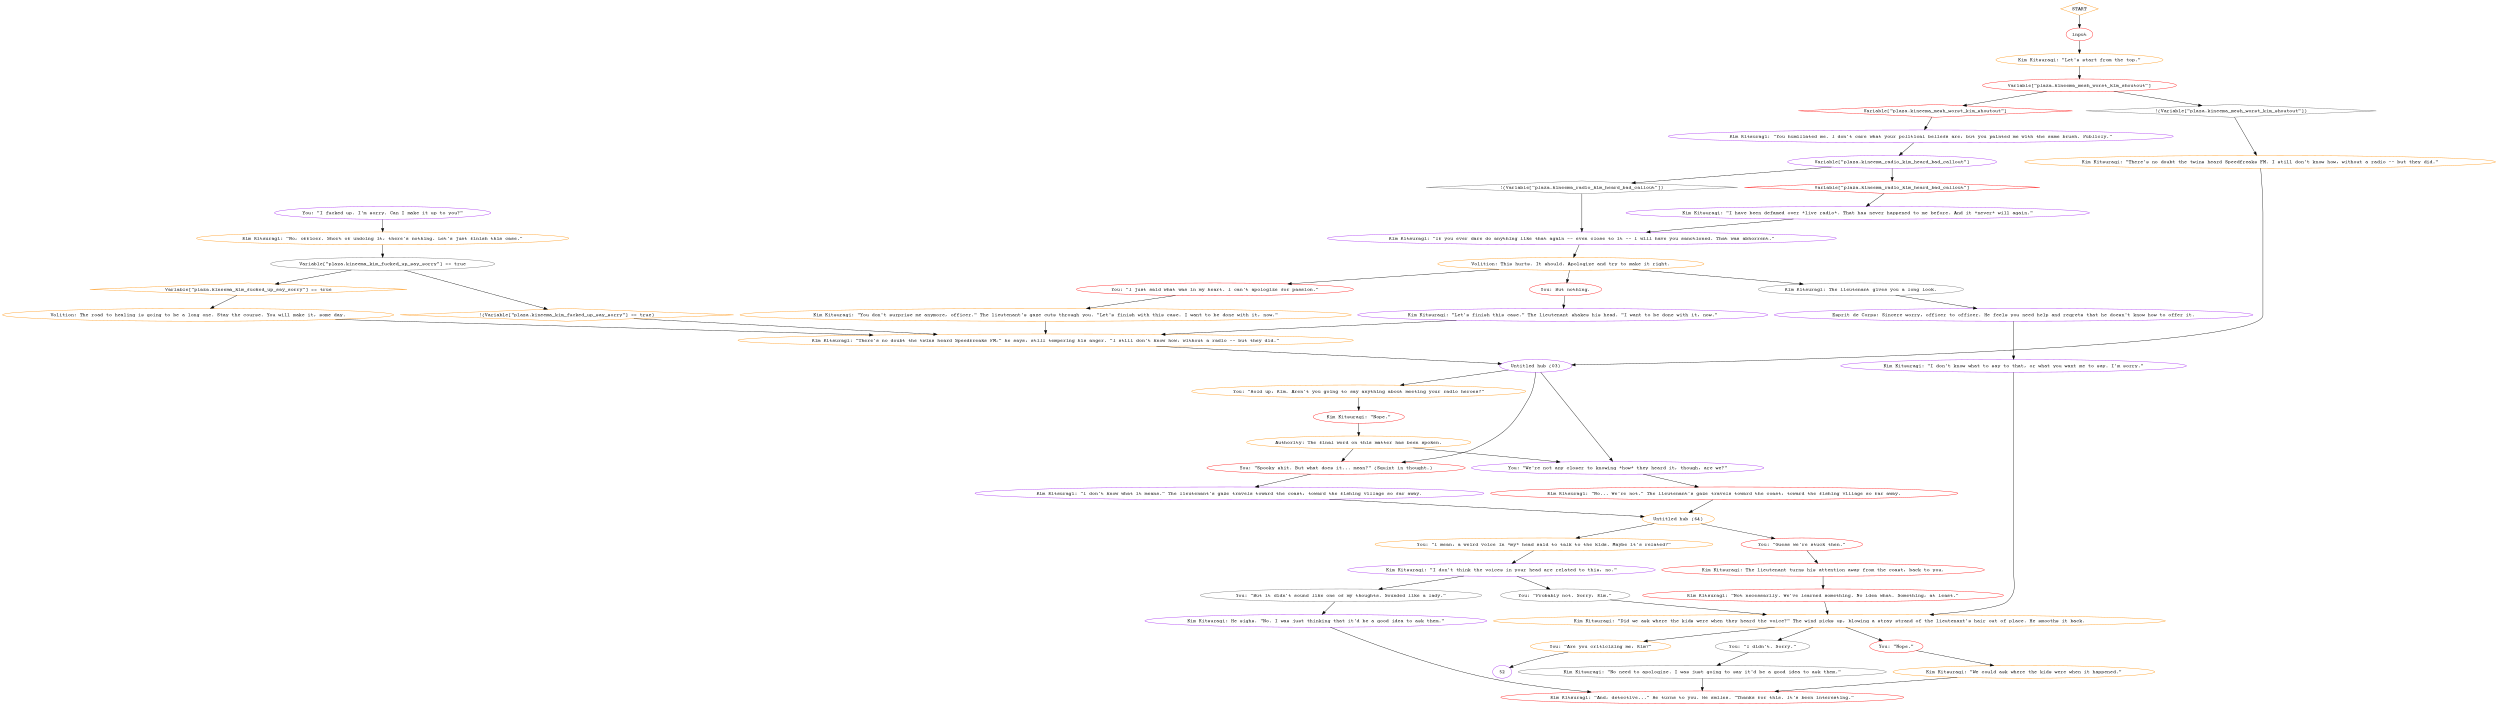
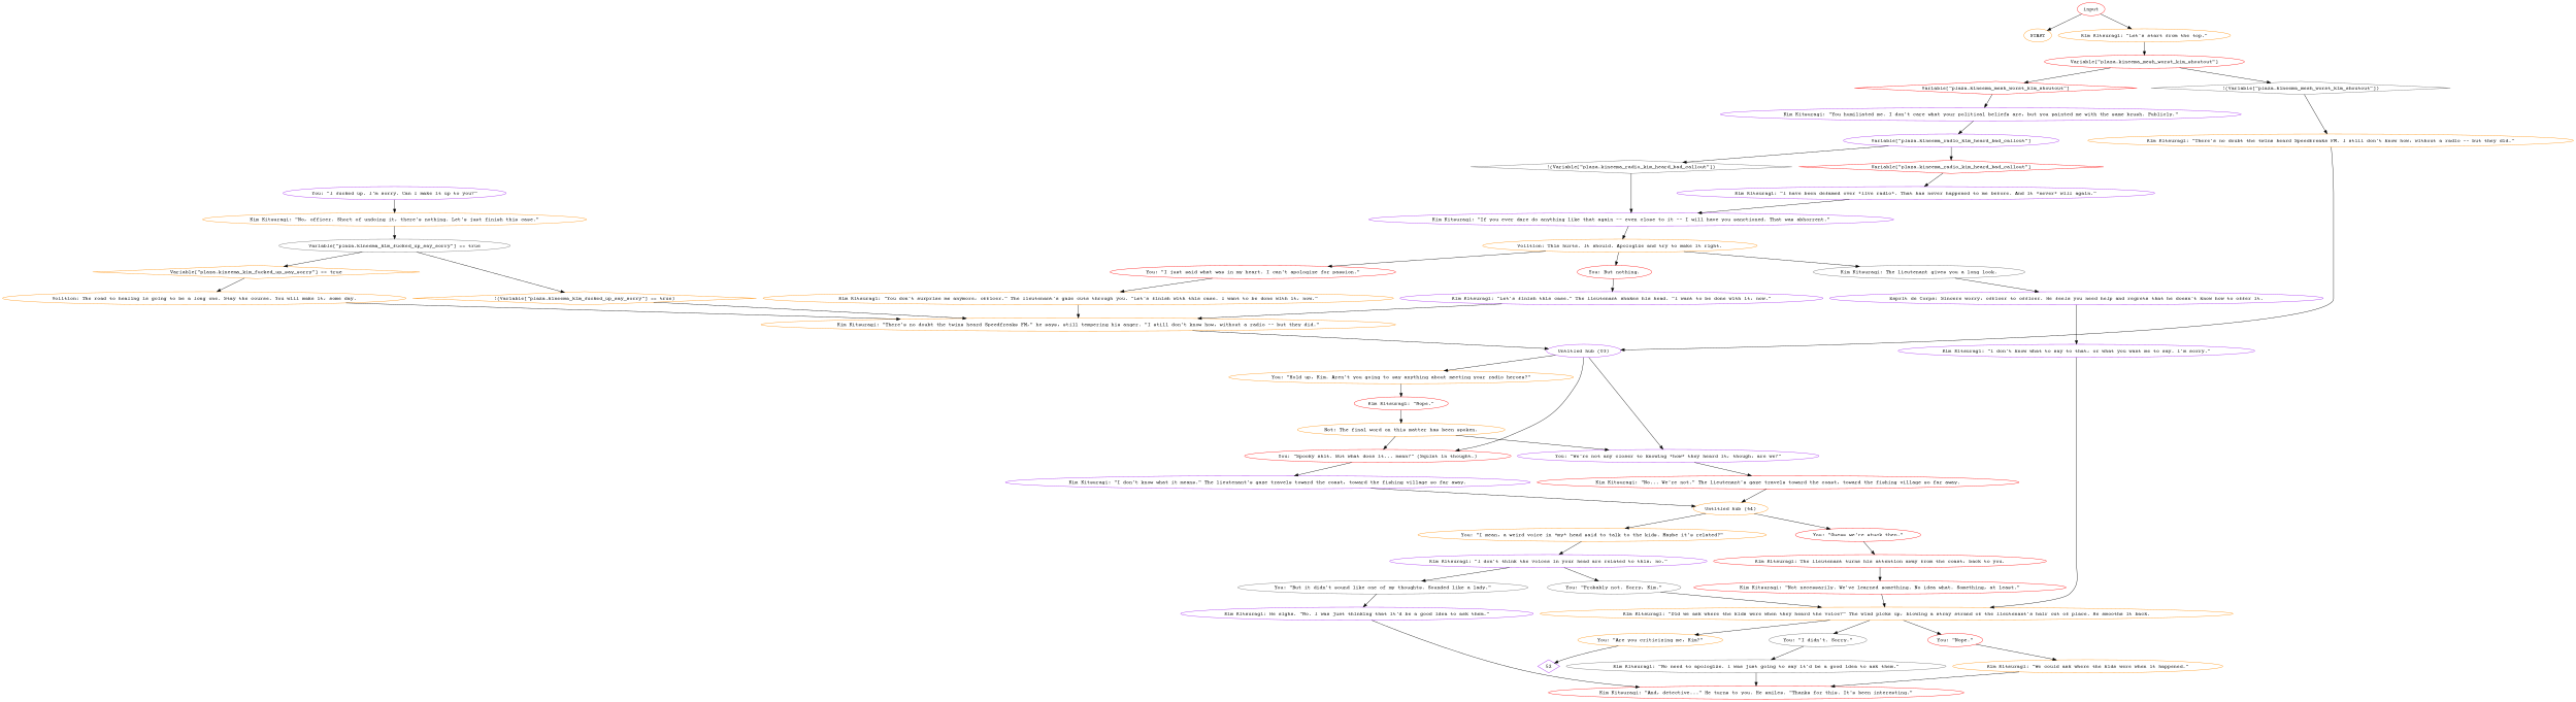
  digraph {
    fontname="Courier Prime"
    node [color=darkorange fontname="Courier Prime"]
    edge [fontname="Courier Prime"]
-   n1 [label=START shape=diamond]
+   n1 [label=START]
    n2 [color=red label=input]
    n3 [label="Kim Kitsuragi: \"Let's start from the top.\""]
    n4 [color=red label="Variable[\"plaza.kineema_mesh_worst_kim_shoutout\"]"]
-   n5 [label="Authority: The final word on this matter has been spoken."]
+   n5 [label="Not: The final word on this matter has been spoken."]
    n6 [color=purple label="You: \"We're not any closer to knowing *how* they heard it, though, are we?\""]
    n7 [color=red label="You: \"Spooky shit. But what does it... mean?\" (Squint in thought.)"]
    n8 [color=red label="Kim Kitsuragi: \"No... We're not.\" The lieutenant's gaze travels toward the coast, toward the fishing village so far away."]
    n9 [color=purple label="Kim Kitsuragi: \"I don't know what it means.\" The lieutenant's gaze travels toward the coast, toward the fishing village so far away."]
    n10 [color=purple label="Kim Kitsuragi: \"I don't know what to say to that, or what you want me to say. I'm sorry.\""]
    n11 [label="Kim Kitsuragi: \"Did we ask where the kids were when they heard the voice?\" The wind picks up, blowing a stray strand of the lieutenant's hair out of place. He smooths it back."]
    n12 [color=gray40 label="You: \"I didn't. Sorry.\""]
    n13 [color=red label="You: \"Nope.\""]
    n14 [label="You: \"Are you criticizing me, Kim?\""]
    n15 [label="Kim Kitsuragi: \"We could ask where the kids were when it happened.\""]
    n16 [color=red label="Kim Kitsuragi: \"And, detective...\" He turns to you. He smiles. \"Thanks for this. It's been interesting.\""]
    n17 [label="You: \"I mean, a weird voice in *my* head said to talk to the kids. Maybe it's related?\""]
    n18 [color=purple label="Kim Kitsuragi: \"I don't think the voices in your head are related to this, no.\""]
    n19 [color=gray40 label="You: \"But it didn't sound like one of my thoughts. Sounded like a lady.\""]
    n20 [color=gray40 label="You: \"Probably not. Sorry, Kim.\""]
    n21 [color=gray40 label="Kim Kitsuragi: \"No need to apologize. I was just going to say it'd be a good idea to ask them.\""]
    n22 [color=red label="Variable[\"plaza.kineema_mesh_worst_kim_shoutout\"]" shape=diamond]
    n23 [color=gray40 label="!(Variable[\"plaza.kineema_mesh_worst_kim_shoutout\"])" shape=diamond]
    n24 [color=purple label="Kim Kitsuragi: \"Let's finish this case.\" The lieutenant shakes his head. \"I want to be done with it, now.\""]
    n25 [label="Kim Kitsuragi: \"There's no doubt the twins heard Speedfreaks FM,\" he says, still tempering his anger. \"I still don't know how, without a radio -- but they did.\""]
    n26 [color=purple label="Untitled hub (03)"]
    n27 [label="Volition: The road to healing is going to be a long one. Stay the course. You will make it, some day."]
    n28 [label="You: \"Hold up, Kim. Aren't you going to say anything about meeting your radio heroes?\""]
    n29 [color=red label="Kim Kitsuragi: \"Nope.\""]
    n30 [label="Untitled hub (64)"]
    n31 [color=red label="You: \"Guess we're stuck then.\""]
    n32 [color=purple label="Kim Kitsuragi: He sighs. \"No. I was just thinking that it'd be a good idea to ask them.\""]
    n33 [color=purple label="Kim Kitsuragi: \"You humiliated me. I don't care what your political beliefs are, but you painted me with the same brush. Publicly.\""]
    n34 [label="Kim Kitsuragi: \"There's no doubt the twins heard Speedfreaks FM. I still don't know how, without a radio -- but they did.\""]
    n35 [color=purple label="Variable[\"plaza.kineema_radio_kim_heard_bad_callout\"]"]
    n36 [color=red label="Kim Kitsuragi: \"Not necessarily. We've learned something. No idea what. Something, at least.\""]
    n37 [color=red label="Variable[\"plaza.kineema_radio_kim_heard_bad_callout\"]" shape=diamond]
    n38 [color=gray40 label="!(Variable[\"plaza.kineema_radio_kim_heard_bad_callout\"])" shape=diamond]
    n39 [color=red label="Kim Kitsuragi: The lieutenant turns his attention away from the coast, back to you."]
    n40 [color=purple label="Kim Kitsuragi: \"If you ever dare do anything like that again -- even close to it -- I will have you sanctioned. That was abhorrent.\""]
    n41 [label="Volition: This hurts. It should. Apologize and try to make it right."]
    n42 [color=red label="You: But nothing."]
    n43 [color=red label="You: \"I just said what was in my heart. I can't apologize for passion.\""]
    n44 [color=gray40 label="Kim Kitsuragi: The lieutenant gives you a long look."]
-   52 [color=purple]
+   52 [color=purple shape=diamond]
    n46 [label="Kim Kitsuragi: \"You don't surprise me anymore, officer.\" The lieutenant's gaze cuts through you. \"Let's finish with this case. I want to be done with it, now.\""]
    n47 [color=purple label="Esprit de Corps: Sincere worry, officer to officer. He feels you need help and regrets that he doesn't know how to offer it."]
    n48 [color=purple label="Kim Kitsuragi: \"I have been defamed over *live radio*. That has never happened to me before. And it *never* will again.\""]
    n49 [color=gray40 label="Variable[\"plaza.kineema_kim_fucked_up_say_sorry\"] == true"]
    n50 [label="Variable[\"plaza.kineema_kim_fucked_up_say_sorry\"] == true" shape=diamond]
    n51 [label="!(Variable[\"plaza.kineema_kim_fucked_up_say_sorry\"] == true)" shape=diamond]
    n52 [label="Kim Kitsuragi: \"No, officer. Short of undoing it, there's nothing. Let's just finish this case.\""]
    n53 [color=purple label="You: \"I fucked up. I'm sorry. Can I make it up to you?\""]
-   n1 -> n2
+   n2 -> n1
    n2 -> n3
    n3 -> n4
    n4 -> n22
    n4 -> n23
    n5 -> n6
    n5 -> n7
    n6 -> n8
    n7 -> n9
    n8 -> n30
    n9 -> n30
    n10 -> n11
    n11 -> n12
    n11 -> n13
    n11 -> n14
    n12 -> n21
    n13 -> n15
    n14 -> 52
    n15 -> n16
    n17 -> n18
    n18 -> n19
    n18 -> n20
    n19 -> n32
    n20 -> n11
    n21 -> n16
    n22 -> n33
    n23 -> n34
    n24 -> n25
    n25 -> n26
    n26 -> n6
    n26 -> n7
    n26 -> n28
    n27 -> n25
    n28 -> n29
    n29 -> n5
    n30 -> n17
    n30 -> n31
    n31 -> n39
    n32 -> n16
    n33 -> n35
    n34 -> n26
    n35 -> n37
    n35 -> n38
    n36 -> n11
    n37 -> n48
    n38 -> n40
    n39 -> n36
    n40 -> n41
    n41 -> n42
    n41 -> n43
    n41 -> n44
    n42 -> n24
    n43 -> n46
    n44 -> n47
    n46 -> n25
    n47 -> n10
    n48 -> n40
    n49 -> n50
    n49 -> n51
    n50 -> n27
    n51 -> n25
    n52 -> n49
    n53 -> n52
  }
